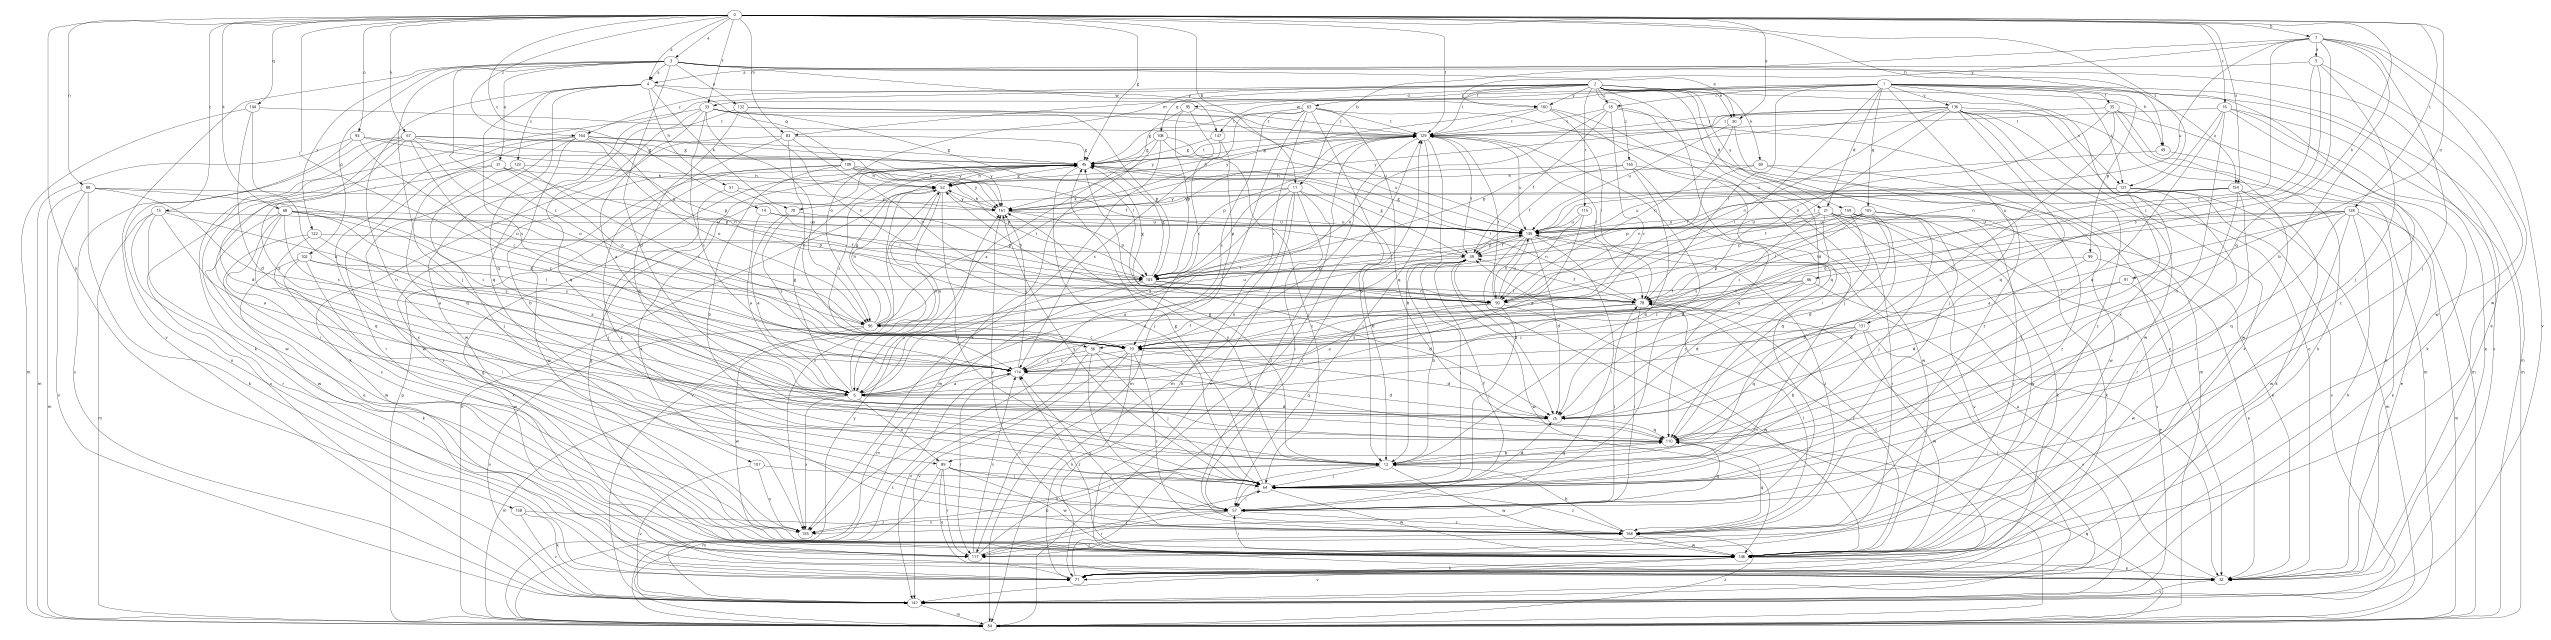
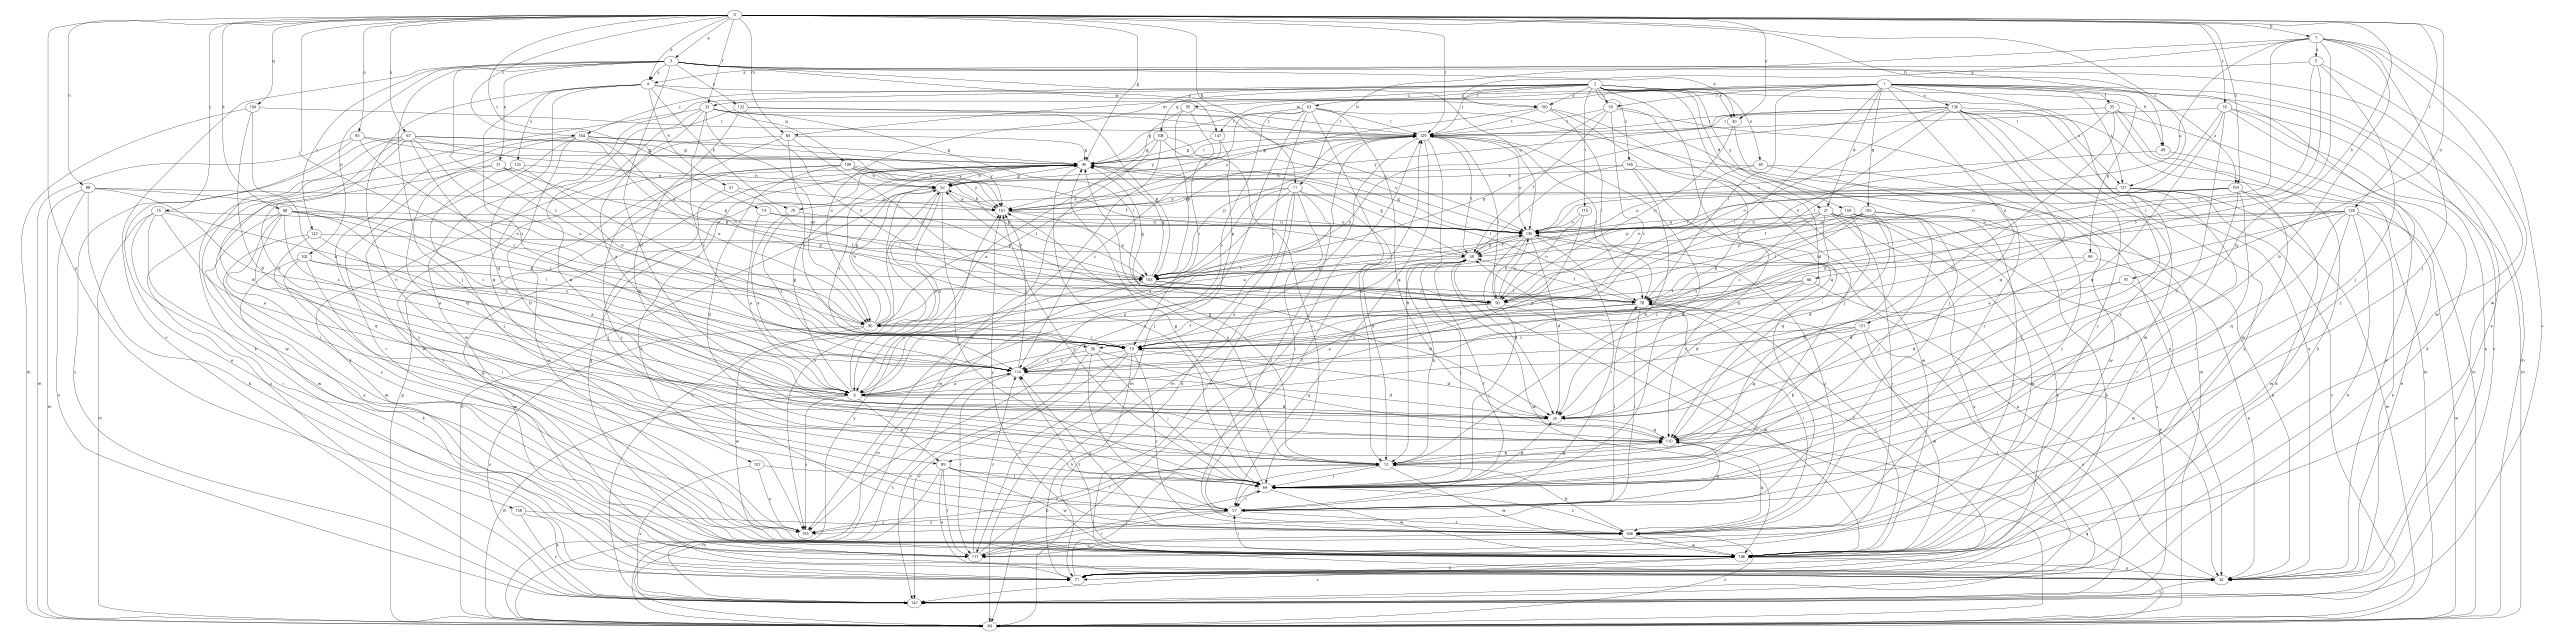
  strict digraph {
    fontname="Open Sans"
    node [fontname="Open Sans"]
    edge [fontname="Open Sans"]
    0
    3
    4
    7
    11
    14
    15
    16
    30
    33
    45
    49
    56
    66
    67
    68
    83
    88
    91
    93
    104
    121
    128
    129
    154
    158
    164
    142
    147
    26
    19
    31
    32
    64
    102
    122
    132
    168
    160
    51
    70
    89
    109
    110
    123
    124
    5
    148
    135
    12
    57
    6
    71
    103
    84
    117
    90
    78
    96
    155
    52
    161
    39
    1
    18
    21
    35
    99
    105
    131
    136
    2
    63
    69
    95
    107
    108
    115
    159
    165
    0 -> 3 [label=a]
    0 -> 4 [label=a]
    0 -> 7 [label=b]
    0 -> 11 [label=b]
    0 -> 14 [label=c]
    0 -> 15 [label=c]
    0 -> 16 [label=c]
    0 -> 30 [label=e]
    0 -> 33 [label=f]
    0 -> 45 [label=g]
    0 -> 49 [label=h]
    0 -> 56 [label=i]
    0 -> 66 [label=k]
    0 -> 67 [label=k]
    0 -> 68 [label=k]
    0 -> 83 [label=m]
    0 -> 88 [label=n]
    0 -> 91 [label=o]
    0 -> 93 [label=o]
    0 -> 104 [label=q]
    0 -> 121 [label=s]
    0 -> 128 [label=t]
    0 -> 129 [label=t]
    0 -> 154 [label=x]
    0 -> 158 [label=y]
    0 -> 164 [label=z]
    3 -> 4 [label=a]
    3 -> 30 [label=e]
    3 -> 142 [label=v]
    3 -> 147 [label=w]
    3 -> 26 [label=d]
    3 -> 19 [label=c]
    3 -> 31 [label=e]
    3 -> 32 [label=e]
    3 -> 64 [label=j]
    3 -> 102 [label=p]
    3 -> 122 [label=s]
    3 -> 132 [label=u]
    3 -> 168 [label=z]
    4 -> 160 [label=y]
    4 -> 51 [label=h]
    4 -> 70 [label=k]
    4 -> 89 [label=n]
    4 -> 109 [label=q]
    4 -> 110 [label=q]
    4 -> 123 [label=s]
    4 -> 124 [label=s]
    7 -> 11 [label=b]
    7 -> 142 [label=v]
    7 -> 19 [label=c]
    7 -> 64 [label=j]
    7 -> 160 [label=y]
    7 -> 110 [label=q]
    7 -> 5 [label=a]
    7 -> 148 [label=w]
    7 -> 135 [label=u]
    7 -> 12 [label=b]
    11 -> 32 [label=e]
    11 -> 168 [label=z]
    11 -> 70 [label=k]
    11 -> 12 [label=b]
    11 -> 57 [label=i]
    11 -> 6 [label=a]
    11 -> 71 [label=k]
    11 -> 103 [label=p]
    14 -> 135 [label=u]
    14 -> 6 [label=a]
    14 -> 103 [label=p]
    15 -> 124 [label=s]
    15 -> 148 [label=w]
    15 -> 135 [label=u]
    15 -> 6 [label=a]
    15 -> 84 [label=m]
    15 -> 117 [label=r]
    16 -> 129 [label=t]
    16 -> 32 [label=e]
    16 -> 89 [label=n]
    16 -> 110 [label=q]
    16 -> 71 [label=k]
    16 -> 84 [label=m]
    16 -> 90 [label=n]
    30 -> 64 [label=j]
-   30 -> 135 [label=u]
+   3 -> 135 [label=u]
    30 -> 90 [label=n]
    33 -> 129 [label=t]
    33 -> 110 [label=q]
    33 -> 124 [label=s]
    33 -> 6 [label=a]
    33 -> 71 [label=k]
    33 -> 103 [label=p]
    33 -> 78 [label=l]
    33 -> 96 [label=o]
    45 -> 129 [label=t]
    45 -> 64 [label=j]
    45 -> 124 [label=s]
    45 -> 84 [label=p]
    45 -> 78 [label=l]
    45 -> 155 [label=x]
    45 -> 52 [label=h]
    49 -> 32 [label=e]
    49 -> 135 [label=u]
    56 -> 142 [label=v]
    56 -> 64 [label=j]
    56 -> 110 [label=q]
    56 -> 124 [label=s]
    56 -> 57 [label=i]
    66 -> 26 [label=d]
    66 -> 19 [label=c]
    66 -> 32 [label=e]
    66 -> 90 [label=f]
    66 -> 78 [label=l]
    67 -> 45 [label=g]
    67 -> 142 [label=v]
    67 -> 26 [label=d]
    67 -> 19 [label=c]
    67 -> 148 [label=w]
    67 -> 6 [label=a]
    67 -> 103 [label=p]
    67 -> 96 [label=o]
    67 -> 161 [label=y]
    68 -> 19 [label=c]
    68 -> 32 [label=e]
    68 -> 110 [label=q]
    68 -> 124 [label=s]
    68 -> 135 [label=u]
    68 -> 6 [label=a]
    68 -> 103 [label=p]
    68 -> 155 [label=x]
    83 -> 45 [label=g]
    83 -> 19 [label=c]
    83 -> 168 [label=z]
    83 -> 71 [label=k]
    83 -> 90 [label=n]
    88 -> 142 [label=v]
    88 -> 19 [label=c]
    88 -> 124 [label=s]
    88 -> 71 [label=k]
    88 -> 84 [label=m]
    88 -> 161 [label=y]
    91 -> 26 [label=d]
    91 -> 148 [label=w]
    91 -> 78 [label=l]
    93 -> 45 [label=g]
    93 -> 32 [label=e]
    93 -> 84 [label=m]
    93 -> 96 [label=o]
    93 -> 161 [label=y]
    104 -> 129 [label=t]
    104 -> 26 [label=d]
    104 -> 6 [label=a]
    104 -> 84 [label=m]
    121 -> 142 [label=v]
    121 -> 64 [label=j]
    121 -> 103 [label=p]
    121 -> 84 [label=m]
    121 -> 117 [label=r]
    121 -> 161 [label=y]
    128 -> 32 [label=e]
    128 -> 110 [label=q]
    128 -> 148 [label=w]
    128 -> 135 [label=u]
    128 -> 6 [label=a]
    128 -> 71 [label=k]
    128 -> 84 [label=m]
    128 -> 78 [label=l]
    128 -> 96 [label=o]
    129 -> 45 [label=g]
    129 -> 135 [label=u]
    129 -> 12 [label=b]
    129 -> 57 [label=i]
    129 -> 103 [label=p]
    129 -> 84 [label=m]
    129 -> 78 [label=l]
    129 -> 52 [label=h]
    129 -> 39 [label=f]
    154 -> 32 [label=e]
    154 -> 64 [label=j]
    154 -> 135 [label=u]
    154 -> 57 [label=i]
    154 -> 71 [label=k]
    154 -> 161 [label=y]
    154 -> 39 [label=f]
    158 -> 142 [label=v]
    158 -> 168 [label=z]
    158 -> 71 [label=k]
    164 -> 45 [label=g]
    164 -> 148 [label=w]
    164 -> 12 [label=b]
    164 -> 117 [label=r]
    164 -> 90 [label=n]
    164 -> 96 [label=o]
    164 -> 155 [label=x]
    164 -> 161 [label=y]
    142 -> 124 [label=s]
-   142 -> 84 [label=m]
    142 -> 78 [label=l]
    147 -> 45 [label=g]
    147 -> 124 [label=s]
    147 -> 84 [label=m]
    26 -> 110 [label=q]
    19 -> 142 [label=v]
    19 -> 26 [label=d]
    19 -> 168 [label=z]
    19 -> 124 [label=s]
    19 -> 71 [label=k]
    19 -> 117 [label=r]
    31 -> 142 [label=v]
    31 -> 57 [label=i]
    31 -> 103 [label=p]
    31 -> 96 [label=o]
    31 -> 52 [label=h]
    32 -> 142 [label=v]
    32 -> 135 [label=u]
    64 -> 45 [label=g]
    64 -> 129 [label=t]
    64 -> 26 [label=d]
    64 -> 168 [label=z]
    64 -> 148 [label=w]
    64 -> 57 [label=i]
    64 -> 161 [label=y]
    102 -> 148 [label=w]
    102 -> 71 [label=k]
    102 -> 103 [label=p]
    102 -> 78 [label=l]
    102 -> 155 [label=x]
    122 -> 148 [label=w]
    122 -> 57 [label=i]
    122 -> 6 [label=a]
    122 -> 39 [label=f]
    132 -> 129 [label=t]
    132 -> 148 [label=w]
    132 -> 135 [label=u]
    132 -> 12 [label=b]
    132 -> 90 [label=n]
    168 -> 110 [label=q]
    168 -> 124 [label=s]
    168 -> 148 [label=w]
    168 -> 12 [label=b]
    168 -> 117 [label=r]
    168 -> 78 [label=l]
    168 -> 161 [label=y]
    160 -> 129 [label=t]
    160 -> 64 [label=j]
    160 -> 110 [label=q]
    160 -> 78 [label=l]
    160 -> 161 [label=y]
    51 -> 64 [label=j]
    51 -> 78 [label=l]
    51 -> 161 [label=y]
    70 -> 124 [label=s]
    70 -> 135 [label=u]
    70 -> 6 [label=a]
    89 -> 32 [label=e]
    89 -> 64 [label=j]
    89 -> 148 [label=w]
    89 -> 57 [label=i]
    89 -> 84 [label=m]
    89 -> 117 [label=r]
    109 -> 148 [label=w]
    109 -> 12 [label=b]
    109 -> 103 [label=p]
    109 -> 117 [label=r]
    109 -> 52 [label=h]
    109 -> 161 [label=y]
    109 -> 39 [label=f]
    110 -> 12 [label=b]
    123 -> 19 [label=c]
    123 -> 64 [label=j]
    123 -> 110 [label=q]
    123 -> 52 [label=h]
    124 -> 26 [label=d]
    124 -> 6 [label=a]
    124 -> 117 [label=r]
    124 -> 161 [label=y]
    5 -> 4 [label=a]
    5 -> 19 [label=c]
    5 -> 64 [label=j]
    5 -> 124 [label=s]
    5 -> 148 [label=w]
    148 -> 142 [label=v]
    148 -> 32 [label=e]
    148 -> 124 [label=z]
    148 -> 57 [label=i]
    148 -> 71 [label=k]
    148 -> 78 [label=l]
    135 -> 45 [label=g]
    135 -> 26 [label=d]
    135 -> 168 [label=z]
    135 -> 57 [label=i]
    135 -> 84 [label=m]
    135 -> 90 [label=n]
    135 -> 39 [label=f]
    12 -> 45 [label=g]
    12 -> 64 [label=j]
    12 -> 110 [label=q]
    12 -> 148 [label=w]
    12 -> 57 [label=i]
    12 -> 155 [label=x]
    12 -> 161 [label=y]
    57 -> 168 [label=z]
    57 -> 110 [label=q]
    57 -> 117 [label=r]
    57 -> 78 [label=l]
    57 -> 155 [label=x]
    57 -> 39 [label=f]
    6 -> 45 [label=g]
    6 -> 129 [label=t]
    6 -> 26 [label=d]
    6 -> 89 [label=n]
    6 -> 135 [label=u]
    6 -> 84 [label=m]
    6 -> 155 [label=x]
    6 -> 52 [label=h]
    6 -> 39 [label=f]
    71 -> 45 [label=g]
    71 -> 129 [label=t]
    71 -> 39 [label=f]
    103 -> 45 [label=g]
    103 -> 26 [label=d]
    103 -> 6 [label=a]
    103 -> 84 [label=m]
    103 -> 90 [label=n]
    103 -> 78 [label=l]
    84 -> 129 [label=t]
    84 -> 168 [label=z]
    84 -> 110 [label=q]
    84 -> 52 [label=h]
    84 -> 161 [label=y]
    117 -> 45 [label=g]
    117 -> 64 [label=j]
    117 -> 124 [label=s]
    117 -> 12 [label=b]
    90 -> 45 [label=g]
    90 -> 129 [label=t]
    90 -> 19 [label=c]
    90 -> 64 [label=j]
    90 -> 148 [label=w]
    90 -> 135 [label=u]
    90 -> 6 [label=a]
    90 -> 52 [label=h]
    78 -> 124 [label=s]
    78 -> 57 [label=i]
    78 -> 96 [label=o]
    78 -> 39 [label=f]
    96 -> 45 [label=g]
    96 -> 129 [label=t]
    96 -> 142 [label=v]
    96 -> 19 [label=c]
    96 -> 148 [label=w]
    96 -> 135 [label=u]
    96 -> 52 [label=h]
    52 -> 45 [label=g]
    52 -> 142 [label=v]
    52 -> 64 [label=j]
    52 -> 6 [label=a]
    52 -> 155 [label=x]
    52 -> 161 [label=y]
    161 -> 135 [label=u]
    161 -> 103 [label=p]
    161 -> 52 [label=h]
    39 -> 45 [label=g]
    39 -> 26 [label=d]
    39 -> 64 [label=j]
    39 -> 148 [label=w]
    39 -> 12 [label=b]
    39 -> 103 [label=p]
    1 -> 33 [label=f]
    1 -> 56 [label=i]
    1 -> 83 [label=m]
    1 -> 121 [label=s]
    1 -> 154 [label=x]
    1 -> 142 [label=v]
    1 -> 147 [label=w]
    1 -> 84 [label=m]
    1 -> 78 [label=l]
    1 -> 155 [label=x]
    1 -> 18 [label=c]
    1 -> 21 [label=d]
    1 -> 35 [label=f]
    1 -> 99 [label=p]
    1 -> 105 [label=q]
    1 -> 131 [label=u]
    1 -> 136 [label=v]
    18 -> 129 [label=t]
    18 -> 19 [label=c]
    18 -> 168 [label=z]
    18 -> 84 [label=m]
    18 -> 96 [label=o]
    18 -> 39 [label=f]
    21 -> 142 [label=v]
    21 -> 26 [label=d]
    21 -> 124 [label=s]
    21 -> 148 [label=w]
    21 -> 135 [label=u]
    21 -> 71 [label=k]
    21 -> 117 [label=r]
    21 -> 39 [label=f]
    35 -> 129 [label=t]
    35 -> 26 [label=d]
    35 -> 148 [label=w]
    35 -> 71 [label=k]
    35 -> 84 [label=m]
    35 -> 90 [label=n]
    99 -> 26 [label=d]
    99 -> 32 [label=e]
    99 -> 103 [label=p]
    105 -> 26 [label=d]
    105 -> 19 [label=c]
    105 -> 135 [label=u]
    105 -> 12 [label=b]
    105 -> 71 [label=k]
    105 -> 103 [label=p]
    105 -> 117 [label=r]
    105 -> 78 [label=l]
    131 -> 142 [label=v]
    131 -> 19 [label=c]
    131 -> 110 [label=q]
    131 -> 124 [label=s]
    131 -> 148 [label=w]
    131 -> 12 [label=b]
    136 -> 129 [label=t]
    136 -> 32 [label=e]
    136 -> 168 [label=z]
    136 -> 110 [label=q]
    136 -> 148 [label=w]
    136 -> 71 [label=k]
    136 -> 103 [label=p]
    136 -> 84 [label=m]
    136 -> 90 [label=n]
    136 -> 78 [label=l]
    136 -> 161 [label=y]
    2 -> 30 [label=e]
    2 -> 49 [label=h]
    2 -> 121 [label=s]
    2 -> 129 [label=t]
    2 -> 164 [label=z]
    2 -> 26 [label=d]
    2 -> 160 [label=y]
    2 -> 57 [label=i]
    2 -> 96 [label=o]
    2 -> 18 [label=c]
    2 -> 21 [label=d]
    2 -> 63 [label=j]
    2 -> 69 [label=k]
    2 -> 95 [label=o]
    2 -> 107 [label=q]
    2 -> 108 [label=q]
    2 -> 115 [label=r]
    2 -> 159 [label=y]
    2 -> 165 [label=z]
    63 -> 45 [label=g]
    63 -> 129 [label=t]
    63 -> 19 [label=c]
    63 -> 32 [label=e]
    63 -> 110 [label=q]
    63 -> 124 [label=s]
    63 -> 12 [label=b]
    63 -> 155 [label=x]
    63 -> 161 [label=y]
    69 -> 168 [label=z]
    69 -> 148 [label=w]
    69 -> 90 [label=n]
    69 -> 52 [label=h]
    95 -> 129 [label=t]
    95 -> 19 [label=c]
    95 -> 6 [label=a]
    95 -> 103 [label=p]
    107 -> 142 [label=v]
    107 -> 64 [label=j]
    107 -> 155 [label=x]
    108 -> 45 [label=g]
    108 -> 64 [label=j]
    108 -> 135 [label=u]
    108 -> 84 [label=m]
    108 -> 155 [label=x]
    115 -> 135 [label=u]
    115 -> 6 [label=a]
    115 -> 90 [label=n]
    159 -> 142 [label=v]
    159 -> 32 [label=e]
    159 -> 64 [label=j]
    159 -> 110 [label=q]
    159 -> 135 [label=u]
    159 -> 103 [label=p]
    165 -> 110 [label=q]
    165 -> 148 [label=w]
    165 -> 12 [label=b]
    165 -> 52 [label=h]
    165 -> 39 [label=f]
  }
